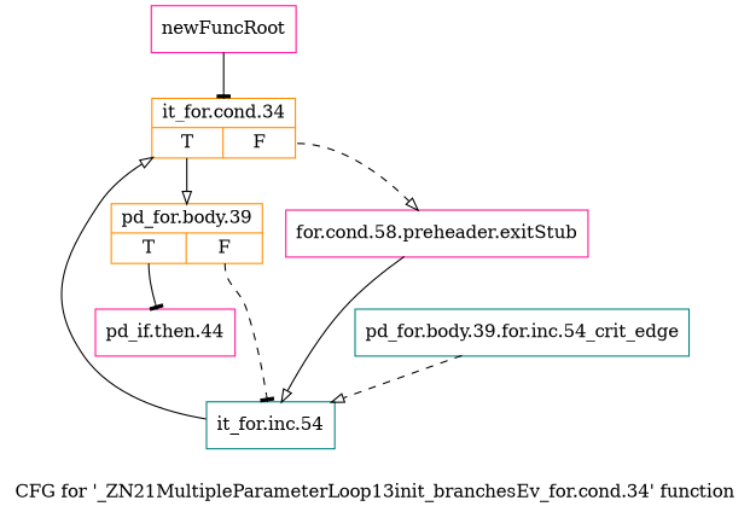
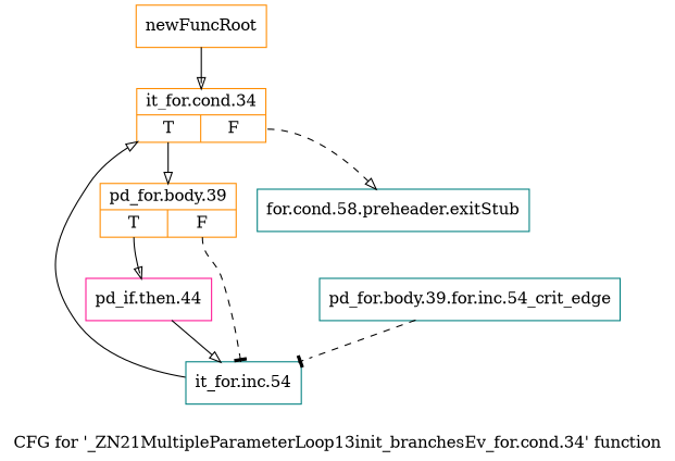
  digraph {
    label="CFG for '_ZN21MultipleParameterLoop13init_branchesEv_for.cond.34' function"
    node [color=deeppink shape=record]
    edge [arrowhead=onormal style=solid]
-   n1 [label="{newFuncRoot}"]
+   n1 [color=darkorange label="{newFuncRoot}"]
    n2 [color=darkorange label="{it_for.cond.34|{<s0>T|<s1>F}}"]
-   n3 [label="{for.cond.58.preheader.exitStub}"]
+   n3 [color=teal label="{for.cond.58.preheader.exitStub}"]
    n4 [color=darkorange label="{pd_for.body.39|{<s0>T|<s1>F}}"]
    n5 [label="{pd_if.then.44}"]
    n6 [color=teal label="{it_for.inc.54}"]
    n7 [color=teal label="{pd_for.body.39.for.inc.54_crit_edge}"]
-   n1 -> n2 [arrowhead=tee]
+   n1 -> n2
    n2 -> n3 [style=dashed tailport=s1]
    n2 -> n4 [tailport=s0]
-   n4 -> n5 [arrowhead=tee tailport=s0]
+   n4 -> n5 [tailport=s0]
    n4 -> n6 [arrowhead=tee style=dashed tailport=s1]
-   n3 -> n6
+   n5 -> n6
    n6 -> n2
-   n7 -> n6 [style=dashed]
+   n7 -> n6 [arrowhead=tee style=dashed]
  }
